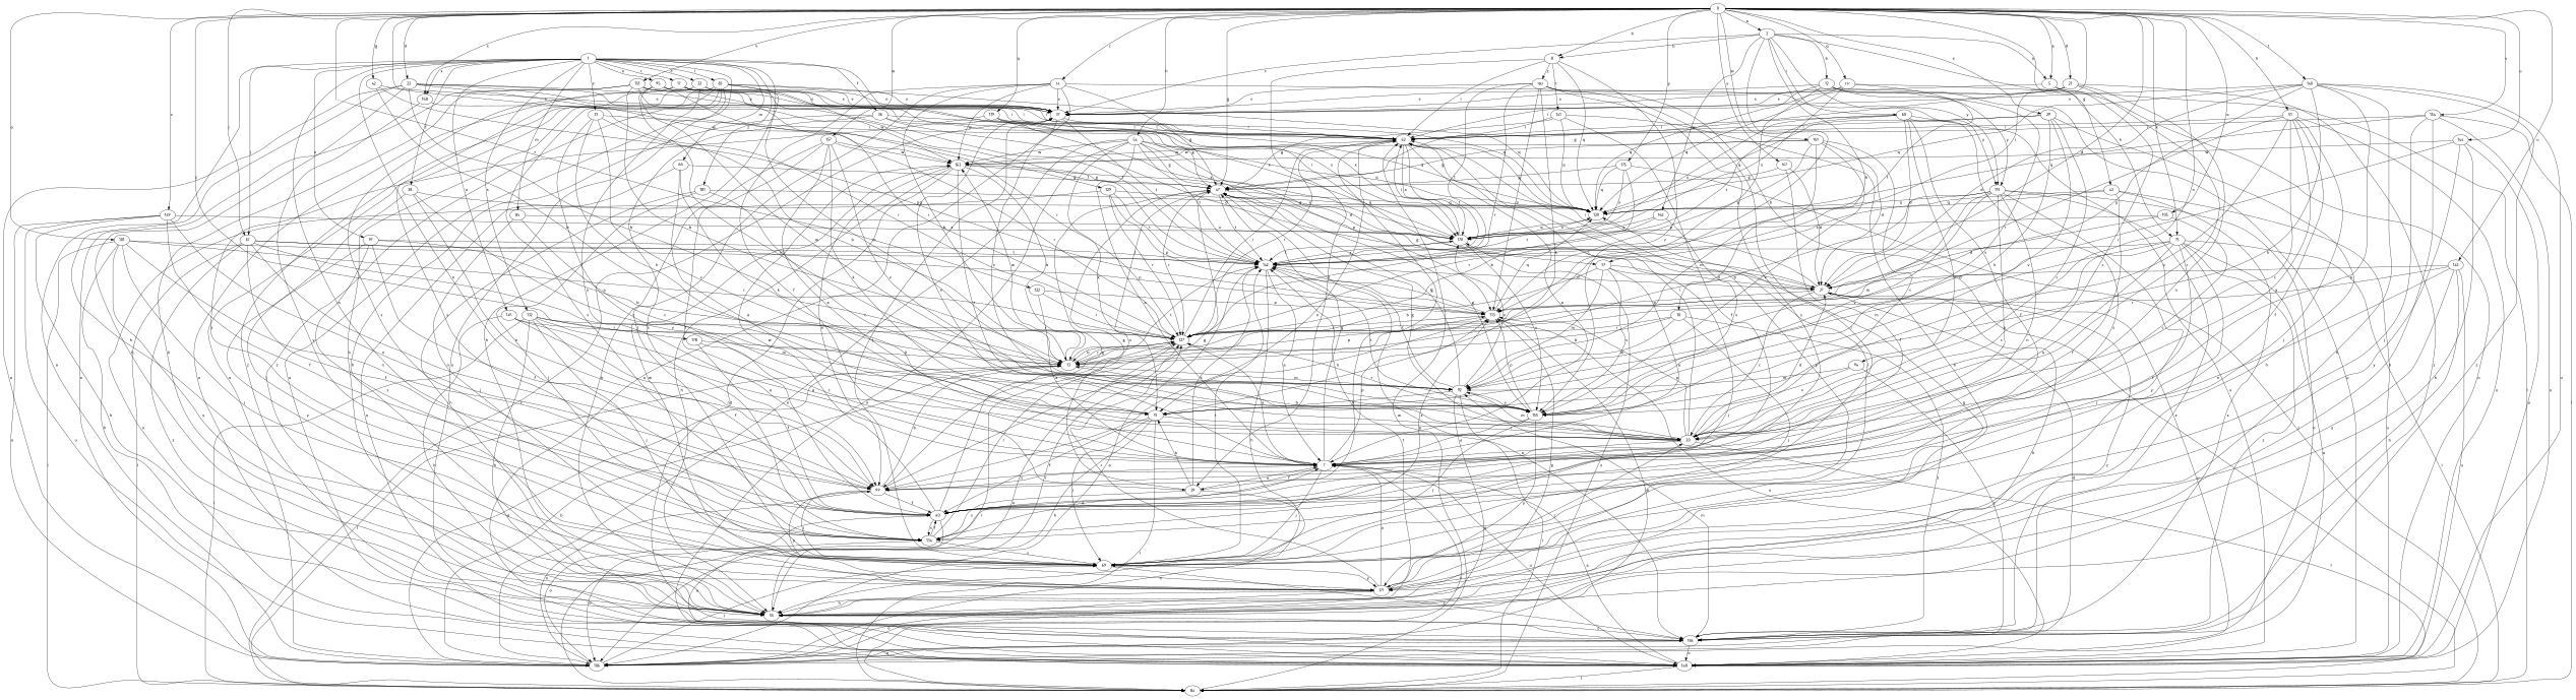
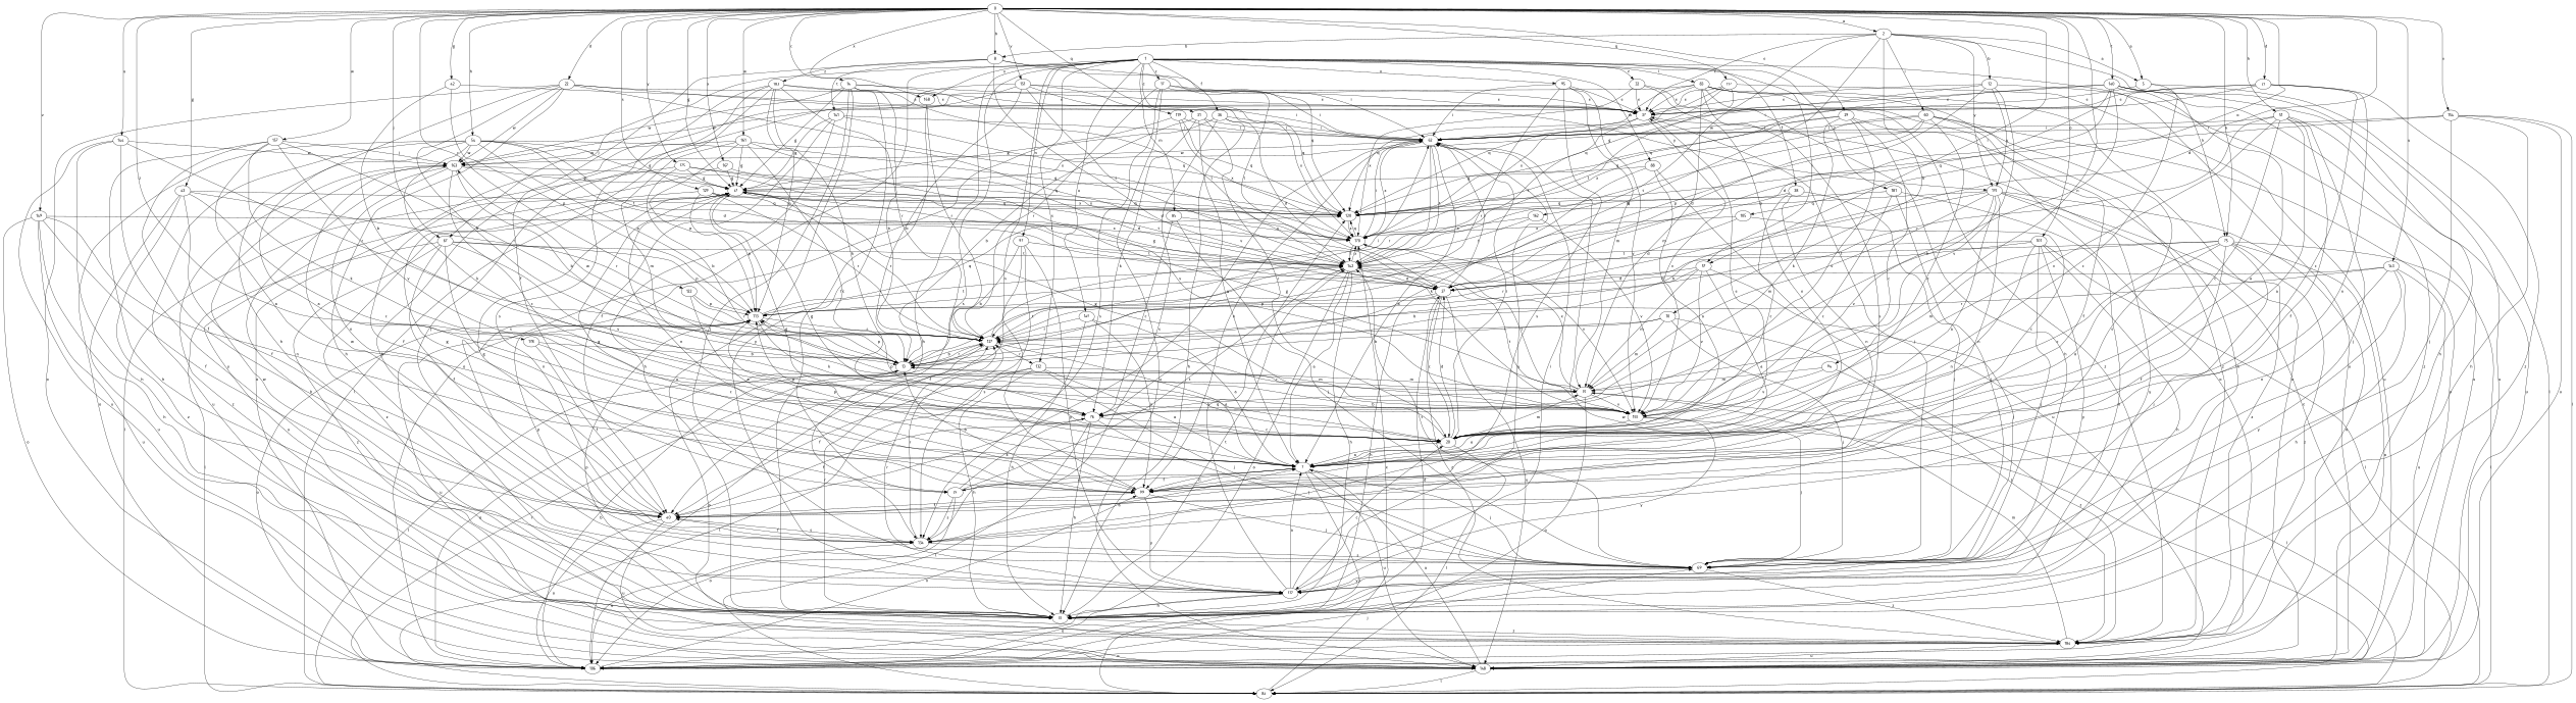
  strict digraph {
    fontname="Fira Sans"
    node [fontname="Fira Sans"]
    edge [fontname="Fira Sans"]
    0
    2
    5
    8
    14
    21
    22
    27
    29
    42
    43
    47
    51
    54
    57
    67
    75
    94
    101
    105
    117
    119
    122
    129
    140
    143
    144
    149
    151
    154
    157
    161
    167
    168
    175
    178
    10
    12
    13
    n40 [label=37]
    60
    162
    176
    20
    84
    39
    62
    120
    141
    155
    183
    148
    69
    163
    99
    184
    55
    106
    170
    177
    113
    76
    127
    40
    142
    7
    92
    134
    1
    17
    31
    32
    36
    38
    83
    85
    88
    95
    97
    132
    145
    181
    0 -> 2 [label=a]
    0 -> 5 [label=a]
    0 -> 8 [label=b]
    0 -> 14 [label=c]
    0 -> 21 [label=d]
    0 -> 22 [label=d]
    0 -> 27 [label=d]
    0 -> 29 [label=e]
    0 -> 42 [label=g]
    0 -> 43 [label=g]
    0 -> 47 [label=g]
    0 -> 51 [label=h]
    0 -> 54 [label=h]
    0 -> 57 [label=i]
    0 -> 67 [label=j]
    0 -> 75 [label=k]
    0 -> 94 [label=n]
    0 -> 101 [label=o]
    0 -> 105 [label=o]
    0 -> 117 [label=q]
    0 -> 119 [label=q]
    0 -> 122 [label=r]
    0 -> 129 [label=s]
    0 -> 140 [label=t]
    0 -> 143 [label=u]
    0 -> 144 [label=u]
    0 -> 149 [label=v]
    0 -> 151 [label=v]
    0 -> 154 [label=v]
    0 -> 157 [label=w]
    0 -> 161 [label=w]
    0 -> 167 [label=x]
    0 -> 168 [label=x]
    0 -> 175 [label=y]
    0 -> 178 [label=z]
    2 -> 5 [label=a]
    2 -> 8 [label=b]
    2 -> 75 [label=k]
    2 -> 10 [label=b]
    2 -> 12 [label=b]
    2 -> 13 [label=b]
    2 -> n40 [label=e]
    2 -> 60 [label=i]
    2 -> 162 [label=w]
    2 -> 176 [label=y]
    5 -> n40 [label=e]
    5 -> 20 [label=c]
    5 -> 84 [label=l]
    8 -> 39 [label=f]
    8 -> 62 [label=i]
    8 -> 120 [label=q]
    8 -> 141 [label=t]
    8 -> 155 [label=v]
    8 -> 183 [label=z]
    14 -> 47 [label=g]
    14 -> 13 [label=b]
    14 -> n40 [label=e]
    14 -> 176 [label=y]
    14 -> 39 [label=f]
    14 -> 148 [label=u]
    14 -> 69 [label=j]
    14 -> 163 [label=w]
    21 -> 47 [label=g]
    21 -> n40 [label=e]
    21 -> 20 [label=c]
    21 -> 62 [label=i]
    21 -> 99 [label=n]
    21 -> 184 [label=z]
    22 -> 13 [label=b]
    22 -> n40 [label=e]
    22 -> 62 [label=i]
    22 -> 163 [label=w]
    22 -> 55 [label=h]
    22 -> 106 [label=o]
    22 -> 170 [label=x]
    22 -> 177 [label=h]
    27 -> 47 [label=g]
    27 -> 20 [label=c]
    27 -> 62 [label=i]
    27 -> 148 [label=u]
    27 -> 184 [label=z]
    27 -> 55 [label=h]
    27 -> 113 [label=p]
    29 -> 20 [label=c]
    29 -> 62 [label=i]
    29 -> 120 [label=q]
    29 -> 155 [label=v]
    29 -> 55 [label=h]
    29 -> 76 [label=k]
    42 -> 13 [label=b]
    42 -> n40 [label=e]
    42 -> 113 [label=p]
+   43 -> 20 [label=c]
    43 -> 120 [label=q]
    43 -> 148 [label=u]
    43 -> 184 [label=z]
    43 -> 127 [label=r]
    43 -> 40 [label=f]
    47 -> 120 [label=q]
    47 -> 99 [label=n]
    47 -> 184 [label=z]
    47 -> 127 [label=r]
    47 -> 142 [label=t]
    51 -> 20 [label=c]
    51 -> 62 [label=i]
    51 -> 155 [label=v]
    51 -> 148 [label=u]
    51 -> 69 [label=j]
    51 -> 127 [label=r]
    51 -> 40 [label=f]
    51 -> 7 [label=a]
    54 -> 27 [label=d]
    54 -> 47 [label=g]
    54 -> 120 [label=q]
    54 -> 148 [label=u]
    54 -> 163 [label=w]
    54 -> 106 [label=o]
    54 -> 113 [label=p]
    54 -> 76 [label=k]
    54 -> 142 [label=t]
    54 -> 7 [label=a]
    57 -> 27 [label=d]
    57 -> 13 [label=b]
    57 -> 155 [label=v]
    57 -> 69 [label=j]
    57 -> 7 [label=a]
    57 -> 92 [label=m]
    67 -> 84 [label=l]
    67 -> 155 [label=v]
    67 -> 99 [label=n]
    67 -> 184 [label=z]
    67 -> 113 [label=p]
    67 -> 40 [label=f]
    67 -> 142 [label=t]
    75 -> 20 [label=c]
    75 -> 84 [label=l]
    75 -> 69 [label=j]
    75 -> 184 [label=z]
    75 -> 106 [label=o]
    75 -> 40 [label=f]
    75 -> 142 [label=t]
    75 -> 7 [label=a]
    75 -> 92 [label=m]
    94 -> 155 [label=v]
    94 -> 184 [label=z]
    94 -> 92 [label=m]
    101 -> 84 [label=l]
    101 -> 69 [label=j]
    101 -> 99 [label=n]
    101 -> 55 [label=h]
    101 -> 177 [label=y]
    101 -> 127 [label=r]
    101 -> 142 [label=t]
    105 -> 27 [label=d]
    105 -> 20 [label=c]
    105 -> 170 [label=x]
    117 -> n40 [label=e]
    117 -> 120 [label=q]
    117 -> 148 [label=u]
    117 -> 170 [label=x]
    117 -> 142 [label=t]
    119 -> 62 [label=i]
    119 -> 120 [label=q]
    119 -> 170 [label=x]
    119 -> 134 [label=s]
    122 -> 113 [label=p]
    122 -> 127 [label=r]
    122 -> 7 [label=a]
    129 -> 120 [label=q]
    129 -> 148 [label=u]
    129 -> 113 [label=p]
    129 -> 127 [label=r]
    129 -> 142 [label=t]
    140 -> 27 [label=d]
    140 -> n40 [label=e]
    140 -> 120 [label=q]
    140 -> 148 [label=u]
    140 -> 184 [label=z]
    140 -> 55 [label=h]
    140 -> 113 [label=p]
    140 -> 76 [label=k]
    140 -> 7 [label=a]
    143 -> 27 [label=d]
    143 -> 148 [label=u]
    143 -> 99 [label=n]
    143 -> 55 [label=h]
    143 -> 177 [label=y]
    143 -> 127 [label=r]
    144 -> 148 [label=u]
    144 -> 163 [label=w]
    144 -> 55 [label=h]
    144 -> 177 [label=y]
    144 -> 127 [label=r]
    149 -> 148 [label=u]
    149 -> 99 [label=n]
    149 -> 55 [label=h]
    149 -> 106 [label=o]
    149 -> 170 [label=x]
    149 -> 40 [label=f]
    151 -> 13 [label=b]
    151 -> n40 [label=e]
    151 -> 120 [label=q]
    151 -> 55 [label=h]
    151 -> 106 [label=o]
    151 -> 170 [label=x]
    151 -> 142 [label=t]
    154 -> 84 [label=l]
    154 -> 62 [label=i]
    154 -> 120 [label=q]
    154 -> 148 [label=u]
    154 -> 69 [label=j]
    154 -> 55 [label=h]
    157 -> 155 [label=v]
-   157 -> 163 [label=w]
+   157 -> 163 [label=j]
    157 -> 55 [label=h]
    157 -> 76 [label=k]
    157 -> 127 [label=r]
    157 -> 40 [label=f]
    157 -> 7 [label=a]
    161 -> 27 [label=d]
    161 -> 47 [label=g]
    161 -> 20 [label=c]
    161 -> 155 [label=v]
    161 -> 163 [label=w]
    161 -> 113 [label=p]
    161 -> 92 [label=m]
    167 -> 27 [label=d]
    167 -> 47 [label=g]
    167 -> 40 [label=f]
    168 -> 177 [label=y]
    168 -> 127 [label=r]
    175 -> 47 [label=g]
    175 -> 13 [label=b]
    175 -> 84 [label=l]
    175 -> 120 [label=q]
    175 -> 170 [label=x]
    178 -> 13 [label=b]
    178 -> 20 [label=c]
    178 -> 40 [label=f]
    10 -> 13 [label=b]
    10 -> 69 [label=j]
    10 -> 184 [label=z]
    10 -> 127 [label=r]
    10 -> 92 [label=m]
    12 -> n40 [label=e]
    12 -> 176 [label=y]
    12 -> 120 [label=q]
    12 -> 155 [label=v]
    12 -> 148 [label=u]
    12 -> 113 [label=p]
    13 -> 84 [label=l]
    13 -> 163 [label=w]
    13 -> 106 [label=o]
    13 -> 113 [label=p]
    13 -> 127 [label=r]
    13 -> 142 [label=t]
    13 -> 92 [label=m]
    n40 -> 62 [label=i]
    n40 -> 155 [label=v]
    n40 -> 69 [label=j]
    n40 -> 142 [label=t]
    60 -> 27 [label=d]
    60 -> 20 [label=c]
    60 -> 62 [label=i]
    60 -> 148 [label=u]
    60 -> 170 [label=x]
    60 -> 40 [label=f]
    60 -> 142 [label=t]
    60 -> 134 [label=s]
    162 -> 155 [label=v]
    162 -> 170 [label=x]
    162 -> 142 [label=t]
    176 -> 13 [label=b]
    176 -> 120 [label=q]
    176 -> 155 [label=v]
    176 -> 99 [label=n]
    176 -> 184 [label=z]
    176 -> 106 [label=o]
    176 -> 177 [label=y]
    176 -> 7 [label=a]
    176 -> 92 [label=m]
    20 -> 27 [label=d]
    20 -> 47 [label=g]
    20 -> 13 [label=b]
    20 -> 84 [label=l]
    20 -> 62 [label=i]
    20 -> 113 [label=p]
    20 -> 7 [label=a]
    20 -> 92 [label=m]
    84 -> n40 [label=e]
    84 -> 62 [label=w]
    84 -> 170 [label=x]
    84 -> 127 [label=r]
    39 -> 47 [label=g]
    39 -> 106 [label=o]
    39 -> 76 [label=k]
    39 -> 142 [label=t]
    39 -> 7 [label=a]
    39 -> 134 [label=s]
    62 -> 163 [label=w]
    62 -> 99 [label=n]
    62 -> 170 [label=x]
    62 -> 177 [label=y]
    62 -> 127 [label=r]
    62 -> 142 [label=t]
    62 -> 7 [label=a]
    120 -> 170 [label=x]
    141 -> 47 [label=g]
    141 -> 62 [label=i]
    141 -> 120 [label=q]
    141 -> 55 [label=h]
    141 -> 40 [label=f]
    155 -> 47 [label=g]
    155 -> 69 [label=j]
    155 -> 177 [label=y]
    155 -> 113 [label=p]
    155 -> 127 [label=r]
    155 -> 142 [label=t]
    155 -> 7 [label=a]
    183 -> n40 [label=e]
    183 -> 84 [label=l]
    183 -> 69 [label=j]
    183 -> 113 [label=p]
    183 -> 76 [label=k]
    183 -> 127 [label=r]
    183 -> 142 [label=t]
    183 -> 134 [label=s]
    148 -> 84 [label=l]
    148 -> 7 [label=a]
    69 -> 184 [label=z]
    69 -> 177 [label=y]
    69 -> 142 [label=t]
    163 -> 47 [label=g]
    163 -> 13 [label=b]
    163 -> 20 [label=c]
    163 -> 99 [label=n]
    163 -> 184 [label=z]
    163 -> 55 [label=h]
    163 -> 170 [label=x]
    99 -> 47 [label=g]
    99 -> 13 [label=b]
    99 -> 69 [label=j]
    99 -> 177 [label=y]
    99 -> 40 [label=f]
    184 -> 148 [label=u]
    184 -> 106 [label=o]
    184 -> 92 [label=m]
    55 -> 184 [label=z]
    55 -> 113 [label=p]
    55 -> 127 [label=r]
    55 -> 142 [label=t]
    106 -> 27 [label=d]
    106 -> 13 [label=b]
    106 -> 69 [label=j]
    106 -> 99 [label=n]
    170 -> 62 [label=i]
    170 -> 120 [label=q]
    170 -> 155 [label=v]
    170 -> 142 [label=t]
    177 -> 20 [label=c]
    177 -> 62 [label=i]
    177 -> 120 [label=q]
    177 -> 163 [label=w]
    177 -> 55 [label=h]
    177 -> 106 [label=o]
    177 -> 127 [label=r]
    177 -> 7 [label=a]
    113 -> 120 [label=q]
    113 -> 148 [label=u]
    113 -> 106 [label=o]
    113 -> 76 [label=k]
    113 -> 127 [label=r]
    113 -> 142 [label=t]
    76 -> 20 [label=c]
    76 -> 84 [label=l]
    76 -> 69 [label=j]
    76 -> 55 [label=h]
    76 -> 40 [label=f]
    127 -> 13 [label=b]
    127 -> 62 [label=i]
    127 -> 106 [label=o]
    127 -> 7 [label=a]
    40 -> 47 [label=g]
    40 -> 62 [label=i]
    40 -> 148 [label=u]
    40 -> 163 [label=w]
    40 -> 106 [label=o]
    40 -> 134 [label=s]
    142 -> 27 [label=d]
    142 -> 55 [label=h]
    142 -> 106 [label=o]
    142 -> 170 [label=x]
    142 -> 7 [label=a]
    7 -> 47 [label=g]
    7 -> n40 [label=e]
    7 -> 84 [label=l]
    7 -> 39 [label=f]
    7 -> 148 [label=u]
    7 -> 69 [label=j]
    7 -> 99 [label=n]
    7 -> 113 [label=p]
    92 -> 47 [label=g]
    92 -> 84 [label=l]
    92 -> 155 [label=v]
    92 -> 106 [label=o]
    92 -> 170 [label=x]
    92 -> 76 [label=k]
    92 -> 142 [label=t]
    134 -> 69 [label=s]
    134 -> 106 [label=o]
    134 -> 113 [label=p]
    134 -> 127 [label=r]
    134 -> 40 [label=f]
    134 -> 7 [label=a]
    1 -> 57 [label=i]
    1 -> 67 [label=j]
    1 -> 168 [label=x]
    1 -> 148 [label=u]
    1 -> 99 [label=n]
    1 -> 55 [label=h]
    1 -> 106 [label=o]
    1 -> 134 [label=s]
    1 -> 17 [label=c]
    1 -> 31 [label=e]
    1 -> 32 [label=e]
    1 -> 36 [label=f]
    1 -> 38 [label=f]
    1 -> 83 [label=l]
    1 -> 85 [label=m]
    1 -> 88 [label=m]
    1 -> 95 [label=n]
    1 -> 97 [label=n]
    1 -> 132 [label=s]
    1 -> 145 [label=u]
    1 -> 181 [label=z]
    17 -> n40 [label=e]
    17 -> 62 [label=i]
    17 -> 148 [label=u]
    17 -> 127 [label=r]
    17 -> 142 [label=t]
    17 -> 134 [label=s]
    31 -> 13 [label=b]
    31 -> 20 [label=c]
    31 -> 62 [label=i]
    31 -> 76 [label=k]
    31 -> 7 [label=a]
    32 -> n40 [label=e]
    32 -> 99 [label=n]
    32 -> 184 [label=z]
    32 -> 170 [label=x]
    36 -> 27 [label=d]
    36 -> 47 [label=g]
    36 -> 62 [label=i]
    36 -> 55 [label=h]
    36 -> 134 [label=s]
    38 -> 20 [label=c]
    38 -> 120 [label=q]
    38 -> 69 [label=j]
    38 -> 99 [label=n]
    83 -> n40 [label=e]
    83 -> 120 [label=q]
    83 -> 148 [label=u]
    83 -> 163 [label=w]
    83 -> 184 [label=z]
    83 -> 55 [label=h]
    83 -> 106 [label=o]
    83 -> 92 [label=m]
    83 -> 134 [label=s]
    85 -> 69 [label=j]
    85 -> 170 [label=x]
    85 -> 76 [label=c]
    88 -> 47 [label=g]
    88 -> 148 [label=u]
    88 -> 76 [label=k]
    88 -> 7 [label=a]
    95 -> n40 [label=e]
    95 -> 62 [label=i]
    95 -> 155 [label=v]
    95 -> 127 [label=r]
    95 -> 92 [label=m]
    95 -> 134 [label=s]
    97 -> 13 [label=b]
    97 -> 177 [label=y]
    97 -> 40 [label=f]
    97 -> 142 [label=t]
    97 -> 134 [label=s]
    132 -> 84 [label=l]
    132 -> 69 [label=j]
    132 -> 55 [label=h]
-   132 -> 127 [label=r]
+   127 -> 132 [label=r]
    132 -> 40 [label=f]
    132 -> 7 [label=a]
    132 -> 92 [label=m]
    145 -> 99 [label=n]
    145 -> 55 [label=h]
    145 -> 127 [label=r]
    145 -> 7 [label=a]
    181 -> 20 [label=c]
    181 -> 120 [label=q]
    181 -> 69 [label=j]
    181 -> 55 [label=h]
  }
